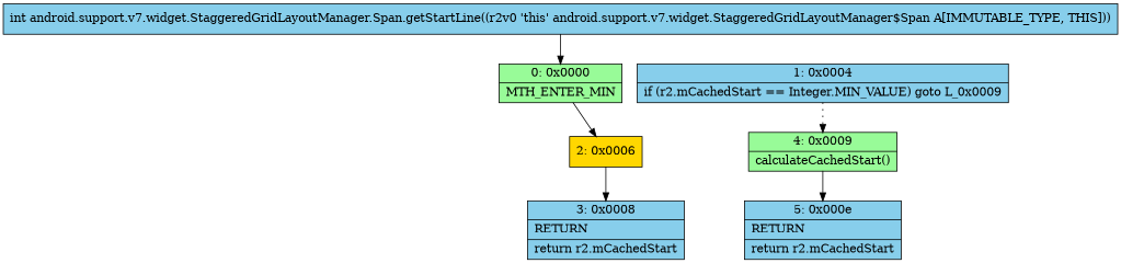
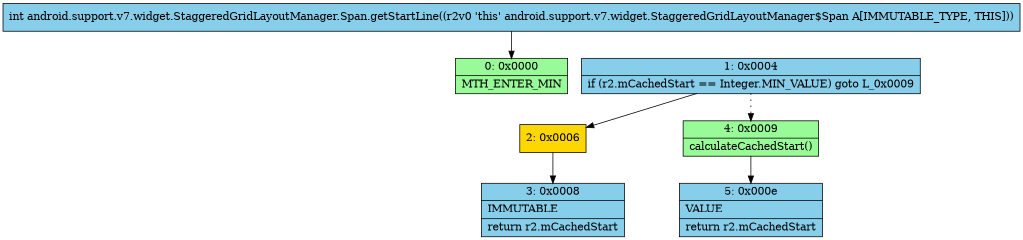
  digraph {
    node [fillcolor=skyblue shape=record style=filled]
    edge [style=solid]
    n1 [fillcolor=palegreen label="{0\:\ 0x0000|MTH_ENTER_MIN\l}"]
    n2 [label="{1\:\ 0x0004|if (r2.mCachedStart == Integer.MIN_VALUE) goto L_0x0009\l}"]
    n3 [fillcolor=gold label="{2\:\ 0x0006}"]
    n4 [fillcolor=palegreen label="{4\:\ 0x0009|calculateCachedStart()\l}"]
-   n5 [label="{3\:\ 0x0008|RETURN\l|return r2.mCachedStart\l}"]
-   n6 [label="{5\:\ 0x000e|RETURN\l|return r2.mCachedStart\l}"]
+   n5 [label="{3\:\ 0x0008|IMMUTABLE\l|return r2.mCachedStart\l}"]
+   n6 [label="{5\:\ 0x000e|VALUE\l|return r2.mCachedStart\l}"]
    n7 [label="{int android.support.v7.widget.StaggeredGridLayoutManager.Span.getStartLine((r2v0 'this' android.support.v7.widget.StaggeredGridLayoutManager$Span A[IMMUTABLE_TYPE, THIS])) }"]
-   n1 -> n3
+   n2 -> n3
    n2 -> n4 [style=dotted]
    n3 -> n5
    n4 -> n6
    n7 -> n1
  }
